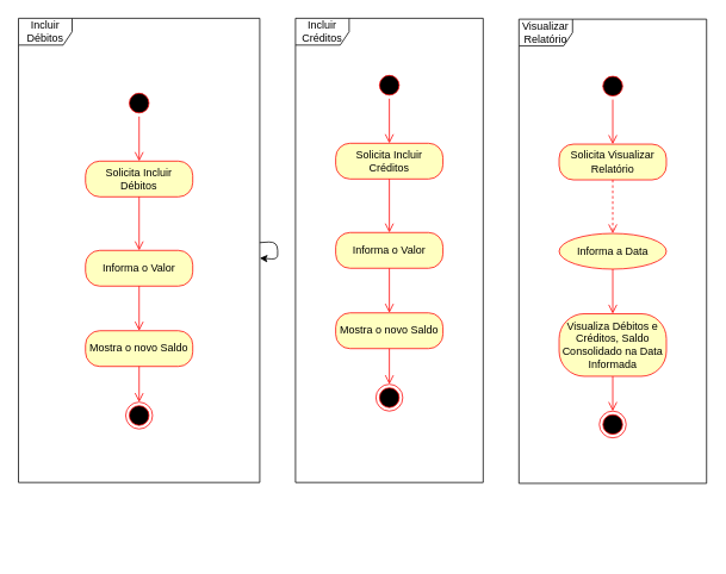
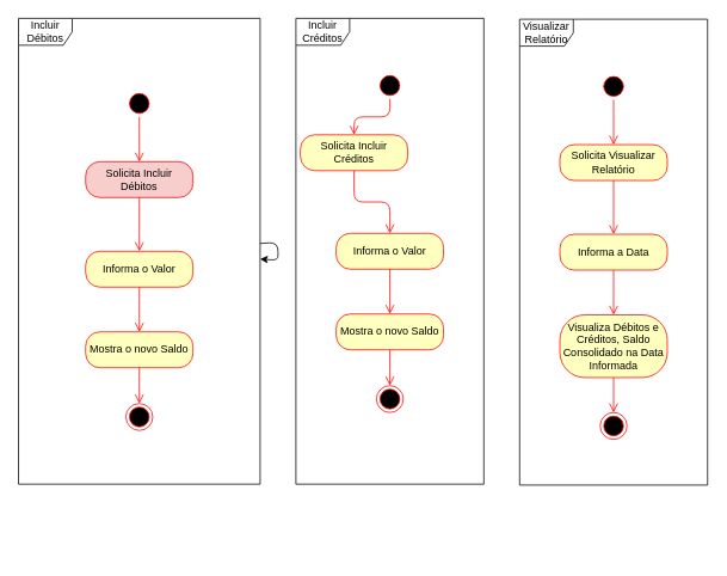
  <mxCell id="0" />
  <mxCell id="1" parent="0" />
  <mxCell id="2" value="" style="group" vertex="1" connectable="0" parent="1"><mxGeometry x="20" y="20" width="270" height="600" as="geometry" /></mxCell>
  <mxCell id="3" value="Incluir Débitos" style="shape=umlFrame;whiteSpace=wrap;html=1;" vertex="1" parent="2"><mxGeometry width="270" height="520" as="geometry" /></mxCell>
  <mxCell id="4" value="" style="ellipse;html=1;shape=startState;fillColor=#000000;strokeColor=#ff0000;" vertex="1" parent="2"><mxGeometry x="120" y="80" width="30" height="30" as="geometry" /></mxCell>
  <mxCell id="5" value="" style="edgeStyle=orthogonalEdgeStyle;html=1;verticalAlign=bottom;endArrow=open;endSize=8;strokeColor=#ff0000;" edge="1" source="4" parent="2" target="6"><mxGeometry relative="1" as="geometry"><mxPoint x="135" y="170" as="targetPoint" /></mxGeometry></mxCell>
- <mxCell id="6" value="Solicita Incluir Débitos" style="rounded=1;whiteSpace=wrap;html=1;arcSize=40;fontColor=#000000;fillColor=#ffffc0;strokeColor=#ff0000;" vertex="1" parent="2"><mxGeometry x="75" y="160" width="120" height="40" as="geometry" /></mxCell>
+ <mxCell id="6" value="Solicita Incluir Débitos" style="rounded=1;whiteSpace=wrap;html=1;arcSize=40;fontColor=#000000;fillColor=#f8cecc;strokeColor=#ff0000;" vertex="1" parent="2"><mxGeometry x="75" y="160" width="120" height="40" as="geometry" /></mxCell>
  <mxCell id="7" value="" style="edgeStyle=orthogonalEdgeStyle;html=1;verticalAlign=bottom;endArrow=open;endSize=8;strokeColor=#ff0000;entryX=0.5;entryY=0;entryDx=0;entryDy=0;" edge="1" source="6" parent="2" target="8"><mxGeometry relative="1" as="geometry"><mxPoint x="135" y="280" as="targetPoint" /></mxGeometry></mxCell>
  <mxCell id="8" value="Informa o Valor" style="rounded=1;whiteSpace=wrap;html=1;arcSize=40;fontColor=#000000;fillColor=#ffffc0;strokeColor=#ff0000;" vertex="1" parent="2"><mxGeometry x="75" y="260" width="120" height="40" as="geometry" /></mxCell>
  <mxCell id="9" value="" style="edgeStyle=orthogonalEdgeStyle;html=1;verticalAlign=bottom;endArrow=open;endSize=8;strokeColor=#ff0000;" edge="1" source="8" parent="2" target="10"><mxGeometry relative="1" as="geometry"><mxPoint x="135" y="380" as="targetPoint" /></mxGeometry></mxCell>
  <mxCell id="10" value="Mostra o novo Saldo" style="rounded=1;whiteSpace=wrap;html=1;arcSize=40;fontColor=#000000;fillColor=#ffffc0;strokeColor=#ff0000;" vertex="1" parent="2"><mxGeometry x="75" y="350" width="120" height="40" as="geometry" /></mxCell>
  <mxCell id="11" value="" style="edgeStyle=orthogonalEdgeStyle;html=1;verticalAlign=bottom;endArrow=open;endSize=8;strokeColor=#ff0000;" edge="1" source="10" parent="2" target="13"><mxGeometry relative="1" as="geometry"><mxPoint x="140" y="520" as="targetPoint" /></mxGeometry></mxCell>
  <mxCell id="12" style="edgeStyle=none;html=1;" edge="1" parent="2" source="3" target="3"><mxGeometry relative="1" as="geometry" /></mxCell>
  <mxCell id="13" value="" style="ellipse;html=1;shape=endState;fillColor=#000000;strokeColor=#ff0000;" vertex="1" parent="2"><mxGeometry x="120" y="430" width="30" height="30" as="geometry" /></mxCell>
  <mxCell id="14" value="" style="group" vertex="1" connectable="0" parent="1"><mxGeometry x="330" y="20" width="210" height="600" as="geometry" /></mxCell>
  <mxCell id="15" value="Incluir Créditos" style="shape=umlFrame;whiteSpace=wrap;html=1;" vertex="1" parent="14"><mxGeometry width="210" height="520" as="geometry" /></mxCell>
  <mxCell id="16" value="" style="ellipse;html=1;shape=startState;fillColor=#000000;strokeColor=#ff0000;" vertex="1" parent="14"><mxGeometry x="90" y="60" width="30" height="30" as="geometry" /></mxCell>
  <mxCell id="17" value="" style="edgeStyle=orthogonalEdgeStyle;html=1;verticalAlign=bottom;endArrow=open;endSize=8;strokeColor=#ff0000;" edge="1" parent="14" source="16" target="18"><mxGeometry relative="1" as="geometry"><mxPoint x="65" y="90" as="targetPoint" /></mxGeometry></mxCell>
- <mxCell id="18" value="Solicita Incluir Créditos" style="rounded=1;whiteSpace=wrap;html=1;arcSize=40;fontColor=#000000;fillColor=#ffffc0;strokeColor=#ff0000;" vertex="1" parent="14"><mxGeometry x="45" y="140" width="120" height="40" as="geometry" /></mxCell>
+ <mxCell id="18" value="Solicita Incluir Créditos" style="rounded=1;whiteSpace=wrap;html=1;arcSize=40;fontColor=#000000;fillColor=#ffffc0;strokeColor=#ff0000;" vertex="1" parent="14"><mxGeometry x="5" y="130" width="120" height="40" as="geometry" /></mxCell>
  <mxCell id="19" value="" style="edgeStyle=orthogonalEdgeStyle;html=1;verticalAlign=bottom;endArrow=open;endSize=8;strokeColor=#ff0000;entryX=0.5;entryY=0;entryDx=0;entryDy=0;" edge="1" parent="14" source="18" target="20"><mxGeometry relative="1" as="geometry"><mxPoint x="65" y="200" as="targetPoint" /></mxGeometry></mxCell>
  <mxCell id="20" value="Informa o Valor" style="rounded=1;whiteSpace=wrap;html=1;arcSize=40;fontColor=#000000;fillColor=#ffffc0;strokeColor=#ff0000;" vertex="1" parent="14"><mxGeometry x="45" y="240" width="120" height="40" as="geometry" /></mxCell>
  <mxCell id="21" value="" style="edgeStyle=orthogonalEdgeStyle;html=1;verticalAlign=bottom;endArrow=open;endSize=8;strokeColor=#ff0000;" edge="1" parent="14" source="20" target="22"><mxGeometry relative="1" as="geometry"><mxPoint x="65" y="300" as="targetPoint" /></mxGeometry></mxCell>
  <mxCell id="22" value="Mostra o novo Saldo" style="rounded=1;whiteSpace=wrap;html=1;arcSize=40;fontColor=#000000;fillColor=#ffffc0;strokeColor=#ff0000;" vertex="1" parent="14"><mxGeometry x="45" y="330" width="120" height="40" as="geometry" /></mxCell>
  <mxCell id="23" value="" style="edgeStyle=orthogonalEdgeStyle;html=1;verticalAlign=bottom;endArrow=open;endSize=8;strokeColor=#ff0000;" edge="1" parent="14" source="22" target="24"><mxGeometry relative="1" as="geometry"><mxPoint x="70" y="440" as="targetPoint" /></mxGeometry></mxCell>
  <mxCell id="24" value="" style="ellipse;html=1;shape=endState;fillColor=#000000;strokeColor=#ff0000;" vertex="1" parent="14"><mxGeometry x="90" y="410" width="30" height="30" as="geometry" /></mxCell>
  <mxCell id="25" value="" style="group" vertex="1" connectable="0" parent="1"><mxGeometry x="580" y="21" width="210" height="600" as="geometry" /></mxCell>
  <mxCell id="26" value="Visualizar Relatório" style="shape=umlFrame;whiteSpace=wrap;html=1;" vertex="1" parent="25"><mxGeometry width="210" height="520" as="geometry" /></mxCell>
  <mxCell id="27" value="" style="ellipse;html=1;shape=startState;fillColor=#000000;strokeColor=#ff0000;" vertex="1" parent="25"><mxGeometry x="90" y="60" width="30" height="30" as="geometry" /></mxCell>
  <mxCell id="28" value="" style="edgeStyle=orthogonalEdgeStyle;html=1;verticalAlign=bottom;endArrow=open;endSize=8;strokeColor=#ff0000;" edge="1" parent="25" source="27" target="29"><mxGeometry relative="1" as="geometry"><mxPoint x="65" y="90" as="targetPoint" /></mxGeometry></mxCell>
  <mxCell id="29" value="Solicita Visualizar Relatório" style="rounded=1;whiteSpace=wrap;html=1;arcSize=40;fontColor=#000000;fillColor=#ffffc0;strokeColor=#ff0000;" vertex="1" parent="25"><mxGeometry x="45" y="140" width="120" height="40" as="geometry" /></mxCell>
- <mxCell id="30" value="" style="edgeStyle=orthogonalEdgeStyle;html=1;verticalAlign=bottom;endArrow=open;endSize=8;strokeColor=#ff0000;entryX=0.5;entryY=0;entryDx=0;entryDy=0;dashed=1;" edge="1" parent="25" source="29" target="31"><mxGeometry relative="1" as="geometry"><mxPoint x="65" y="200" as="targetPoint" /></mxGeometry></mxCell>
- <mxCell id="31" value="Informa a Data" style="ellipse;whiteSpace=wrap;html=1;arcSize=40;fontColor=#000000;fillColor=#ffffc0;strokeColor=#ff0000;" vertex="1" parent="25"><mxGeometry x="45" y="240" width="120" height="40" as="geometry" /></mxCell>
+ <mxCell id="30" value="" style="edgeStyle=orthogonalEdgeStyle;html=1;verticalAlign=bottom;endArrow=open;endSize=8;strokeColor=#ff0000;entryX=0.5;entryY=0;entryDx=0;entryDy=0;" edge="1" parent="25" source="29" target="31"><mxGeometry relative="1" as="geometry"><mxPoint x="65" y="200" as="targetPoint" /></mxGeometry></mxCell>
+ <mxCell id="31" value="Informa a Data" style="rounded=1;whiteSpace=wrap;html=1;arcSize=40;fontColor=#000000;fillColor=#ffffc0;strokeColor=#ff0000;" vertex="1" parent="25"><mxGeometry x="45" y="240" width="120" height="40" as="geometry" /></mxCell>
  <mxCell id="32" value="" style="edgeStyle=orthogonalEdgeStyle;html=1;verticalAlign=bottom;endArrow=open;endSize=8;strokeColor=#ff0000;" edge="1" parent="25" source="31" target="33"><mxGeometry relative="1" as="geometry"><mxPoint x="65" y="300" as="targetPoint" /></mxGeometry></mxCell>
  <mxCell id="33" value="Visualiza Débitos e Créditos, Saldo Consolidado na Data Informada" style="rounded=1;whiteSpace=wrap;html=1;arcSize=40;fontColor=#000000;fillColor=#ffffc0;strokeColor=#ff0000;" vertex="1" parent="25"><mxGeometry x="45" y="330" width="120" height="70" as="geometry" /></mxCell>
  <mxCell id="34" value="" style="edgeStyle=orthogonalEdgeStyle;html=1;verticalAlign=bottom;endArrow=open;endSize=8;strokeColor=#ff0000;" edge="1" parent="25" source="33" target="35"><mxGeometry relative="1" as="geometry"><mxPoint x="70" y="440" as="targetPoint" /></mxGeometry></mxCell>
  <mxCell id="35" value="" style="ellipse;html=1;shape=endState;fillColor=#000000;strokeColor=#ff0000;" vertex="1" parent="25"><mxGeometry x="90" y="439" width="30" height="30" as="geometry" /></mxCell>
